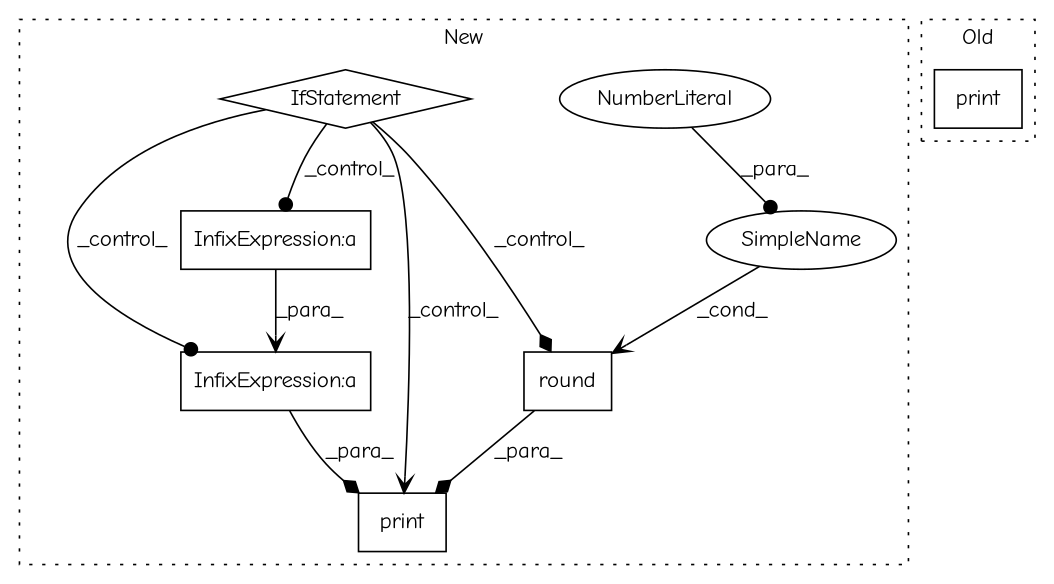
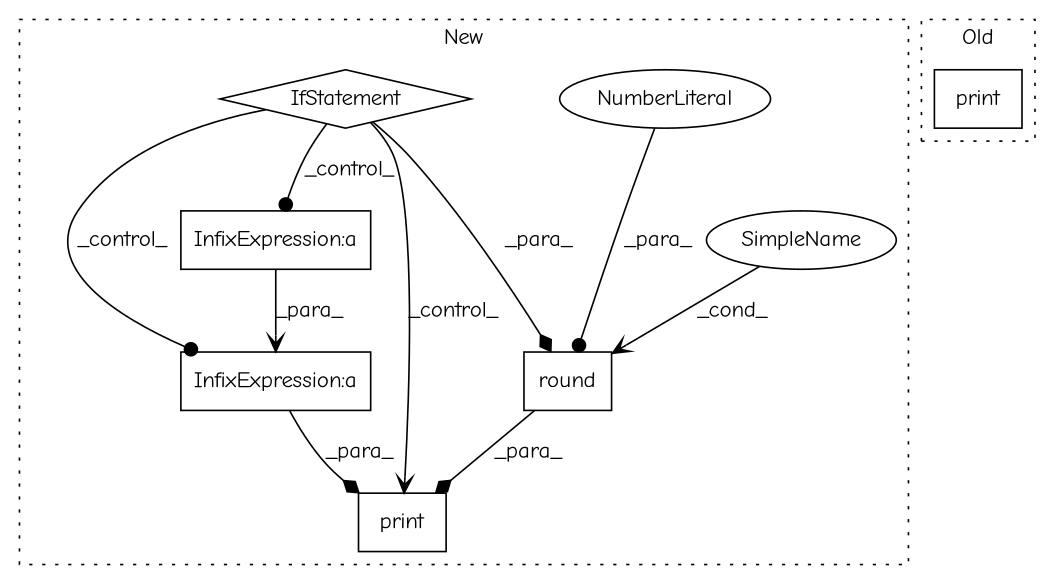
  digraph {
    fontname="Comic Neue"
    node [a=32 fontname="Comic Neue" l="6,1" shape=box]
    edge [arrowhead=diamond fontname="Comic Neue"]
    n1 [label=round s="7259,7266"]
    n2 [a=34 l=1 label=NumberLiteral s=7265 shape=ellipse]
    n3 [label=print s="7178,7268"]
    n4 [a=42 label=SimpleName shape=ellipse l=""]
    n5 [a=25 l="4,2" label=IfStatement s="6986,6992" shape=diamond]
    n6 [a=27 l=3 label="InfixExpression:a" s=7245]
    n7 [a=27 l=3 label="InfixExpression:a" s=7240]
    n8 [label=print s="6781,6842"]
    subgraph cluster_1 {
      label=New
      style=dotted
      n1
      n2
      n3
      n4
      n5
      n6
      n7
    }
    subgraph cluster_2 {
      label=Old
      style=dotted
      n8
    }
    n1 -> n3 [label=_para_]
-   n2 -> n4 [arrowhead=dot label=_para_]
+   n2 -> n1 [arrowhead=dot label=_para_]
    n4 -> n1 [arrowhead=vee label=_cond_]
-   n5 -> n1 [label=_control_]
+   n5 -> n1 [label=_para_]
    n5 -> n3 [arrowhead=vee label=_control_]
    n5 -> n6 [arrowhead=dot label=_control_]
    n5 -> n7 [arrowhead=dot label=_control_]
    n6 -> n3 [label=_para_]
    n7 -> n6 [arrowhead=vee label=_para_]
  }
